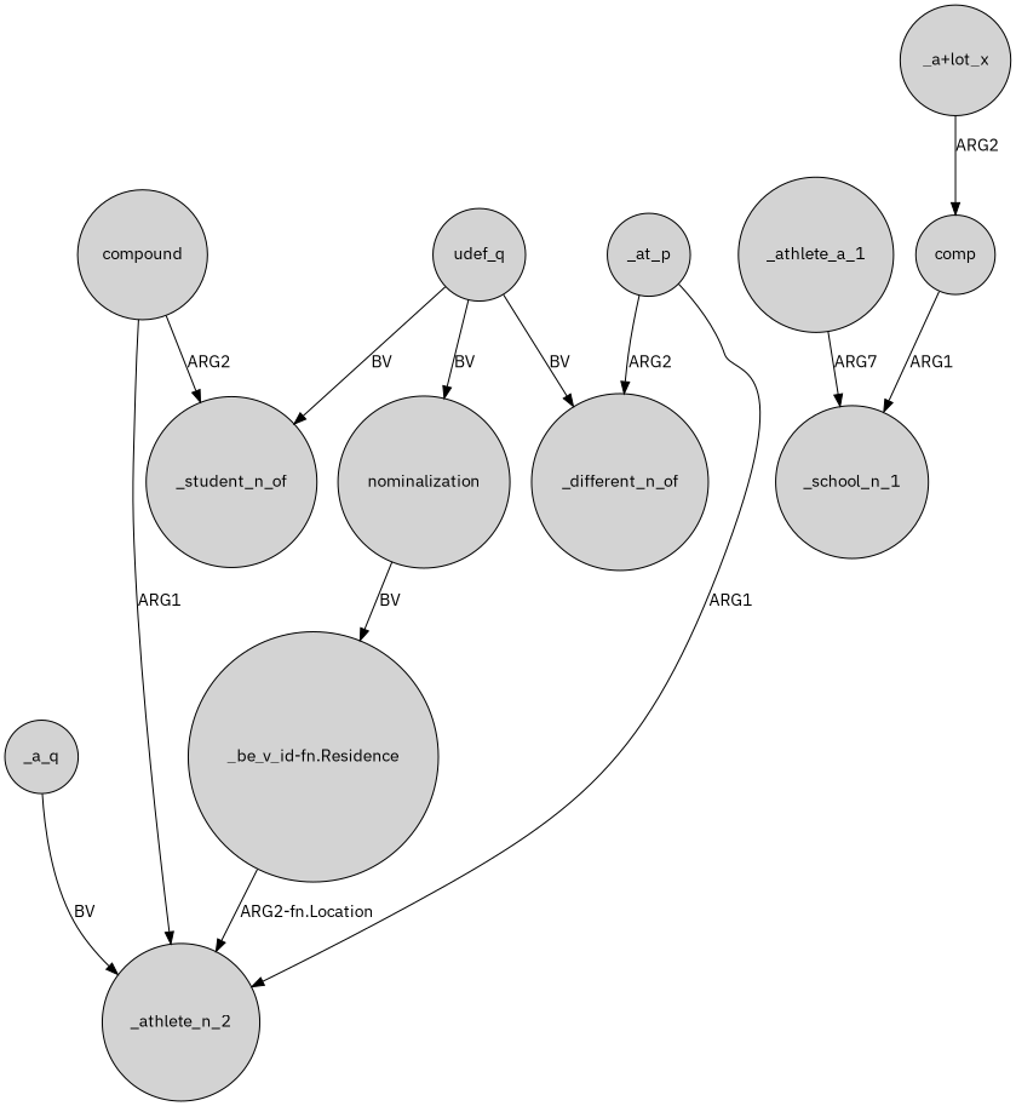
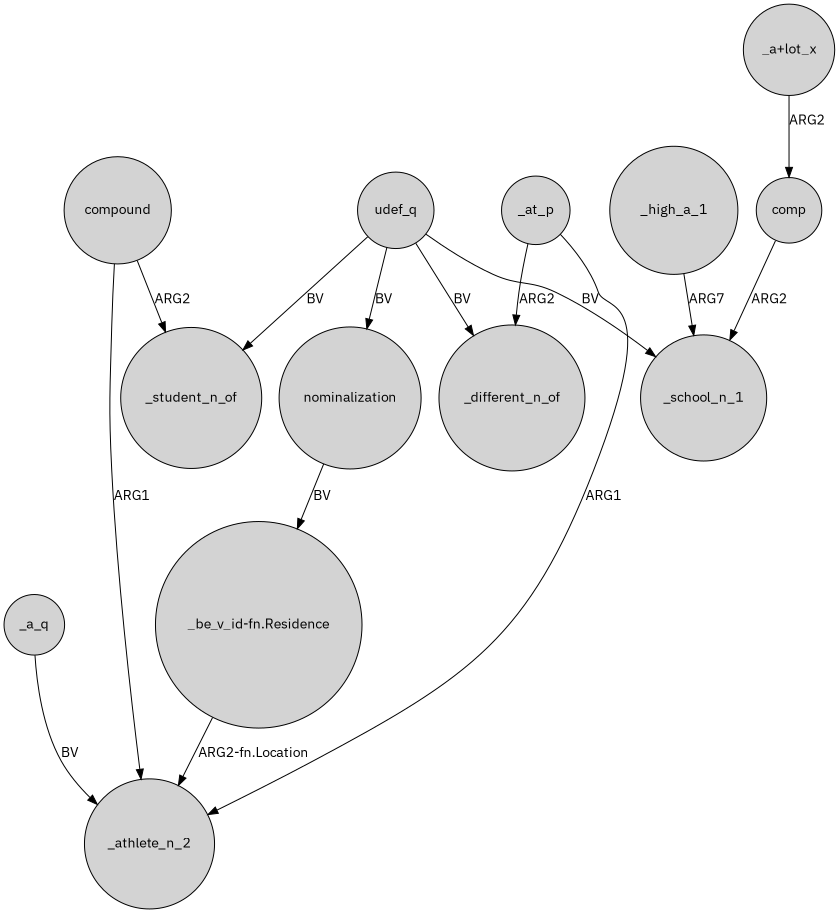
  digraph {
    fontname="IBM Plex Sans"
    node [fontname="IBM Plex Sans" shape=circle style=filled]
    edge [fontname="IBM Plex Sans"]
    n1 [label=_athlete_n_2]
    _a_q
    nominalization
    "_be_v_id-fn.Residence"
    udef_q
    _student_n_of
    _school_n_1
    n8 [label=_different_n_of]
-   _high_a_1 [label=_athlete_a_1]
+   _high_a_1
    compound
    _at_p
    "_a+lot_x"
    comp
    _a_q -> n1 [label=BV]
    nominalization -> "_be_v_id-fn.Residence" [label=BV]
    "_be_v_id-fn.Residence" -> n1 [label="ARG2-fn.Location"]
    udef_q -> nominalization [label=BV]
    udef_q -> _student_n_of [label=BV]
+   udef_q -> _school_n_1 [label=BV]
    udef_q -> n8 [label=BV]
    _high_a_1 -> _school_n_1 [label=ARG7]
    compound -> n1 [label=ARG1]
    compound -> _student_n_of [label=ARG2]
    _at_p -> n1 [label=ARG1]
    _at_p -> n8 [label=ARG2]
    "_a+lot_x" -> comp [label=ARG2]
-   comp -> _school_n_1 [label=ARG1]
+   comp -> _school_n_1 [label=ARG2]
  }
